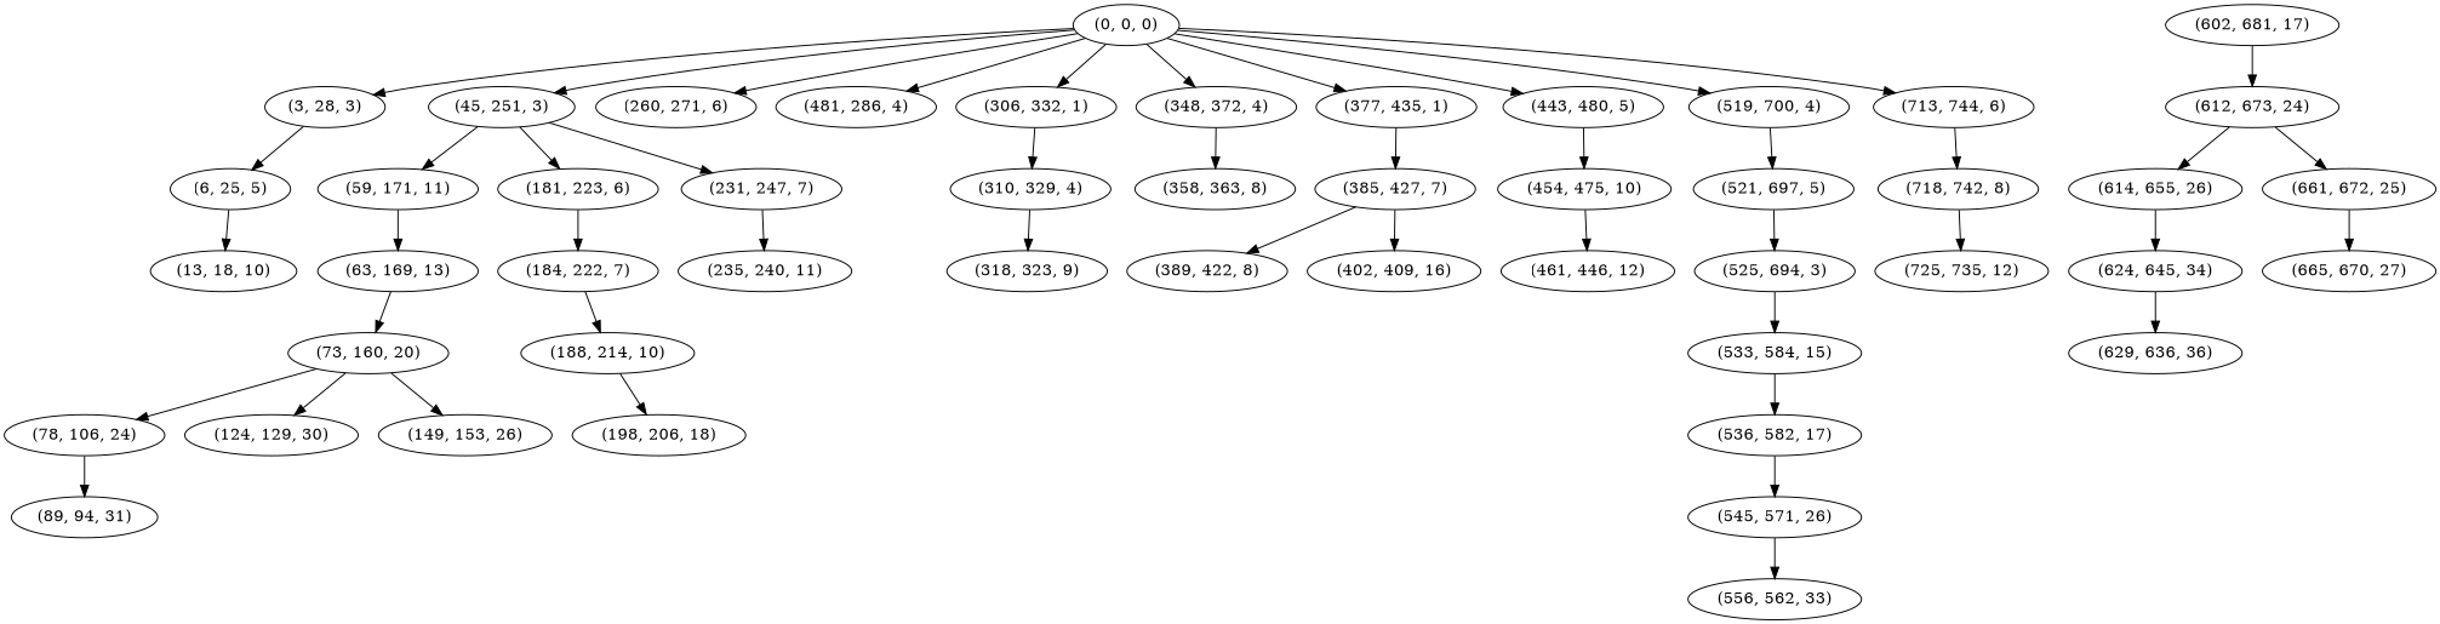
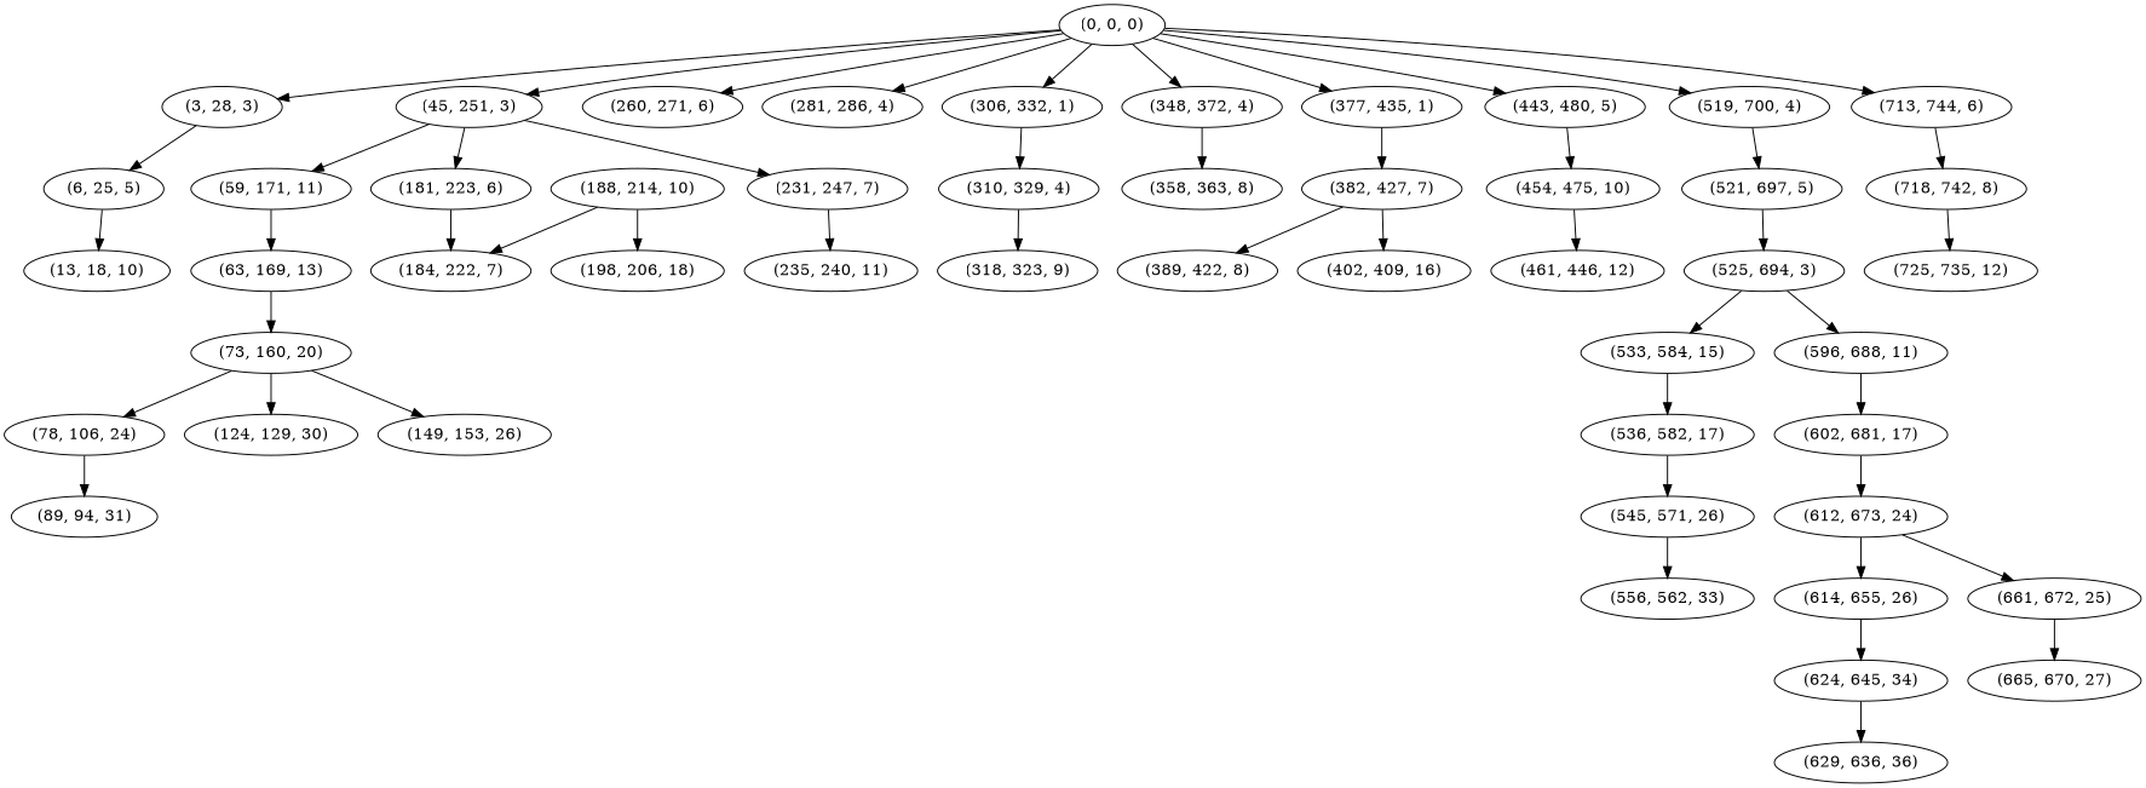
  digraph {
    "(0, 0, 0)"
    "(3, 28, 3)"
    "(45, 251, 3)"
    "(260, 271, 6)"
-   "(281, 286, 4)" [label="(481, 286, 4)"]
+   "(281, 286, 4)"
    "(306, 332, 1)"
    "(348, 372, 4)"
    "(377, 435, 1)"
    "(443, 480, 5)"
    "(519, 700, 4)"
    "(713, 744, 6)"
    "(6, 25, 5)"
    "(59, 171, 11)"
    "(181, 223, 6)"
    "(231, 247, 7)"
    "(310, 329, 4)"
    "(358, 363, 8)"
-   "(385, 427, 7)"
+   "(385, 427, 7)" [label="(382, 427, 7)"]
    "(454, 475, 10)"
    "(521, 697, 5)"
    "(718, 742, 8)"
    "(13, 18, 10)"
    "(63, 169, 13)"
    "(184, 222, 7)"
    "(235, 240, 11)"
    "(73, 160, 20)"
    "(78, 106, 24)"
    "(124, 129, 30)"
    "(149, 153, 26)"
    "(89, 94, 31)"
    "(188, 214, 10)"
    "(198, 206, 18)"
    "(318, 323, 9)"
    "(389, 422, 8)"
    "(402, 409, 16)"
    n36 [label="(461, 446, 12)"]
    n37 [label="(525, 694, 3)"]
    "(533, 584, 15)"
+   "(596, 688, 11)"
    "(536, 582, 17)"
    "(602, 681, 17)"
    "(545, 571, 26)"
    "(556, 562, 33)"
    "(612, 673, 24)"
    "(614, 655, 26)"
    "(661, 672, 25)"
    "(624, 645, 34)"
    "(665, 670, 27)"
    "(629, 636, 36)"
    "(725, 735, 12)"
    "(0, 0, 0)" -> "(3, 28, 3)"
    "(0, 0, 0)" -> "(45, 251, 3)"
    "(0, 0, 0)" -> "(260, 271, 6)"
    "(0, 0, 0)" -> "(281, 286, 4)"
    "(0, 0, 0)" -> "(306, 332, 1)"
    "(0, 0, 0)" -> "(348, 372, 4)"
    "(0, 0, 0)" -> "(377, 435, 1)"
    "(0, 0, 0)" -> "(443, 480, 5)"
    "(0, 0, 0)" -> "(519, 700, 4)"
    "(0, 0, 0)" -> "(713, 744, 6)"
    "(3, 28, 3)" -> "(6, 25, 5)"
    "(45, 251, 3)" -> "(59, 171, 11)"
    "(45, 251, 3)" -> "(181, 223, 6)"
    "(45, 251, 3)" -> "(231, 247, 7)"
    "(306, 332, 1)" -> "(310, 329, 4)"
    "(348, 372, 4)" -> "(358, 363, 8)"
    "(377, 435, 1)" -> "(385, 427, 7)"
    "(443, 480, 5)" -> "(454, 475, 10)"
    "(519, 700, 4)" -> "(521, 697, 5)"
    "(713, 744, 6)" -> "(718, 742, 8)"
    "(6, 25, 5)" -> "(13, 18, 10)"
    "(59, 171, 11)" -> "(63, 169, 13)"
    "(181, 223, 6)" -> "(184, 222, 7)"
    "(231, 247, 7)" -> "(235, 240, 11)"
    "(310, 329, 4)" -> "(318, 323, 9)"
    "(385, 427, 7)" -> "(389, 422, 8)"
    "(385, 427, 7)" -> "(402, 409, 16)"
    "(454, 475, 10)" -> n36
    "(521, 697, 5)" -> n37
    "(718, 742, 8)" -> "(725, 735, 12)"
    "(63, 169, 13)" -> "(73, 160, 20)"
-   "(184, 222, 7)" -> "(188, 214, 10)"
+   "(188, 214, 10)" -> "(184, 222, 7)"
    "(73, 160, 20)" -> "(78, 106, 24)"
    "(73, 160, 20)" -> "(124, 129, 30)"
    "(73, 160, 20)" -> "(149, 153, 26)"
    "(78, 106, 24)" -> "(89, 94, 31)"
    "(188, 214, 10)" -> "(198, 206, 18)"
    n37 -> "(533, 584, 15)"
+   n37 -> "(596, 688, 11)"
    "(533, 584, 15)" -> "(536, 582, 17)"
+   "(596, 688, 11)" -> "(602, 681, 17)"
    "(536, 582, 17)" -> "(545, 571, 26)"
    "(602, 681, 17)" -> "(612, 673, 24)"
    "(545, 571, 26)" -> "(556, 562, 33)"
    "(612, 673, 24)" -> "(614, 655, 26)"
    "(612, 673, 24)" -> "(661, 672, 25)"
    "(614, 655, 26)" -> "(624, 645, 34)"
    "(661, 672, 25)" -> "(665, 670, 27)"
    "(624, 645, 34)" -> "(629, 636, 36)"
  }
